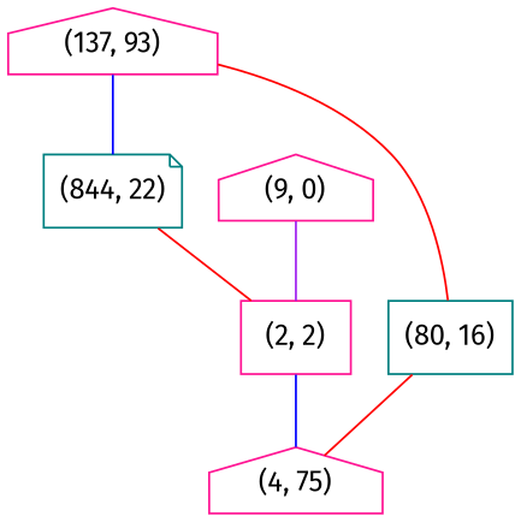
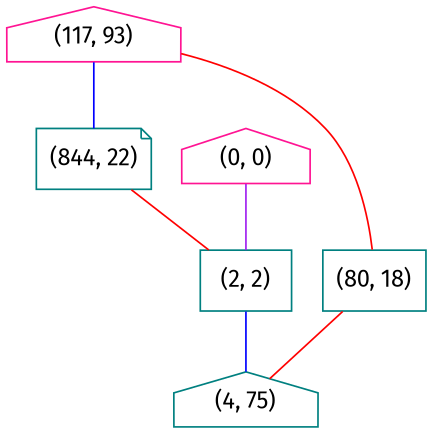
  graph {
    fontname="Fira Sans"
    node [color=deeppink fontname="Fira Sans" shape=house]
    edge [color=red fontname="Fira Sans" weight=1]
-   "(2, 2)" [shape=box]
-   "(0, 0)" [label="(9, 0)"]
-   "(4, 75)"
+   "(2, 2)" [color=teal shape=box]
+   "(0, 0)"
+   "(4, 75)" [color=teal]
    n4 [color=teal label="(844, 22)" shape=note]
-   "(137, 93)"
-   "(80, 18)" [color=teal shape=box label="(80, 16)"]
+   "(137, 93)" [label="(117, 93)"]
+   "(80, 18)" [color=teal shape=box]
    "(2, 2)" -- "(4, 75)" [color=blue weight=3]
    "(0, 0)" -- "(2, 2)" [color=purple weight=4]
    n4 -- "(2, 2)"
    "(137, 93)" -- n4 [color=blue weight=3]
    "(137, 93)" -- "(80, 18)"
    "(80, 18)" -- "(4, 75)"
  }
